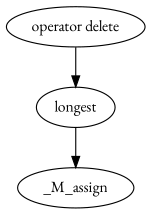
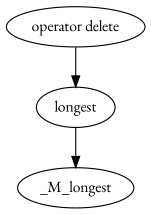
  digraph {
    fontname="EB Garamond"
    node [fontname="EB Garamond"]
    edge [fontname="EB Garamond"]
    n1 [label=longest]
-   n2 [label=_M_assign]
+   n2 [label=_M_longest]
    n3 [label="operator delete"]
    n1 -> n2
    n3 -> n1
  }
